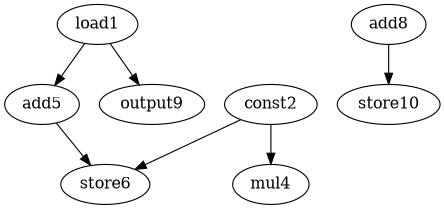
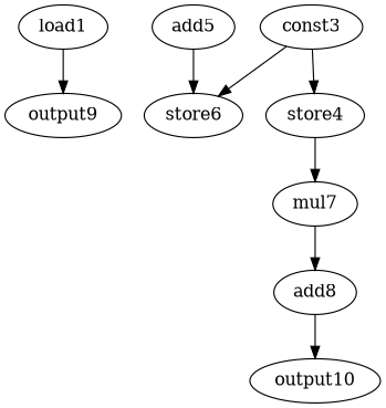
  digraph {
    node [opcode=add]
    edge [operand=0]
    load1 [opcode=load]
    add5
    output9 [opcode=output]
+   mul7 [opcode=mul]
    add8
-   output10 [opcode=output label=store10]
+   output10 [opcode=output]
    store6 [opcode=store]
-   mul4 [opcode=mul]
-   const2 [opcode=const]
-   load1 -> add5
+   mul4 [opcode=mul label=store4]
+   const2 [opcode=const label=const3]
    load1 -> output9
    add5 -> store6 [operand=1]
+   mul7 -> add8 [operand=1]
    add8 -> output10
+   mul4 -> mul7 [operand=1]
    const2 -> store6
    const2 -> mul4
  }
